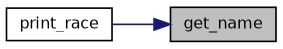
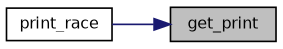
  digraph {
    rankdir=RL
    node [color=black fontname=Helvetica fontsize=10 shape=record style=filled]
-   n1 [fillcolor=grey75 fontcolor=black height=0.2 label=get_name width=0.4]
+   n1 [fillcolor=grey75 fontcolor=black height=0.2 label=get_print width=0.4]
    n2 [fillcolor=white height=0.2 label=print_race width=0.4]
    n1 -> n2 [color=midnightblue dir=back fontname=Helvetica fontsize=10 labelfontname=Helvetica labelfontsize=10 style=solid]
  }
